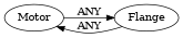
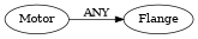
  digraph {
    rankdir=LR
    n1 [instance=Motor_instance_3 label=Motor]
    n2 [instance=Flange_instance_4 label=Flange]
    n1 -> n2 [label=ANY]
-   n2 -> n1 [label=ANY]
  }
